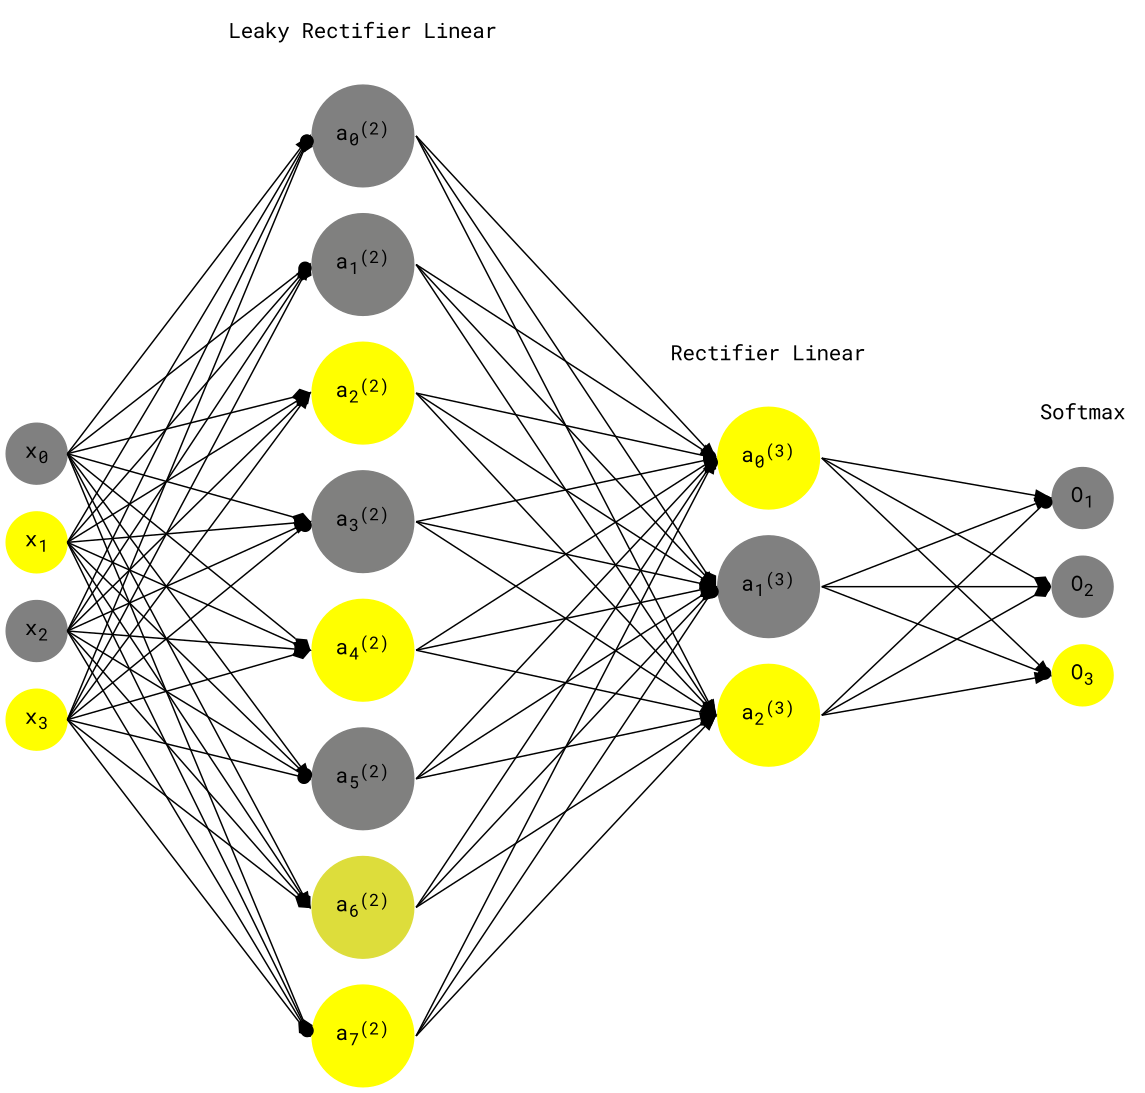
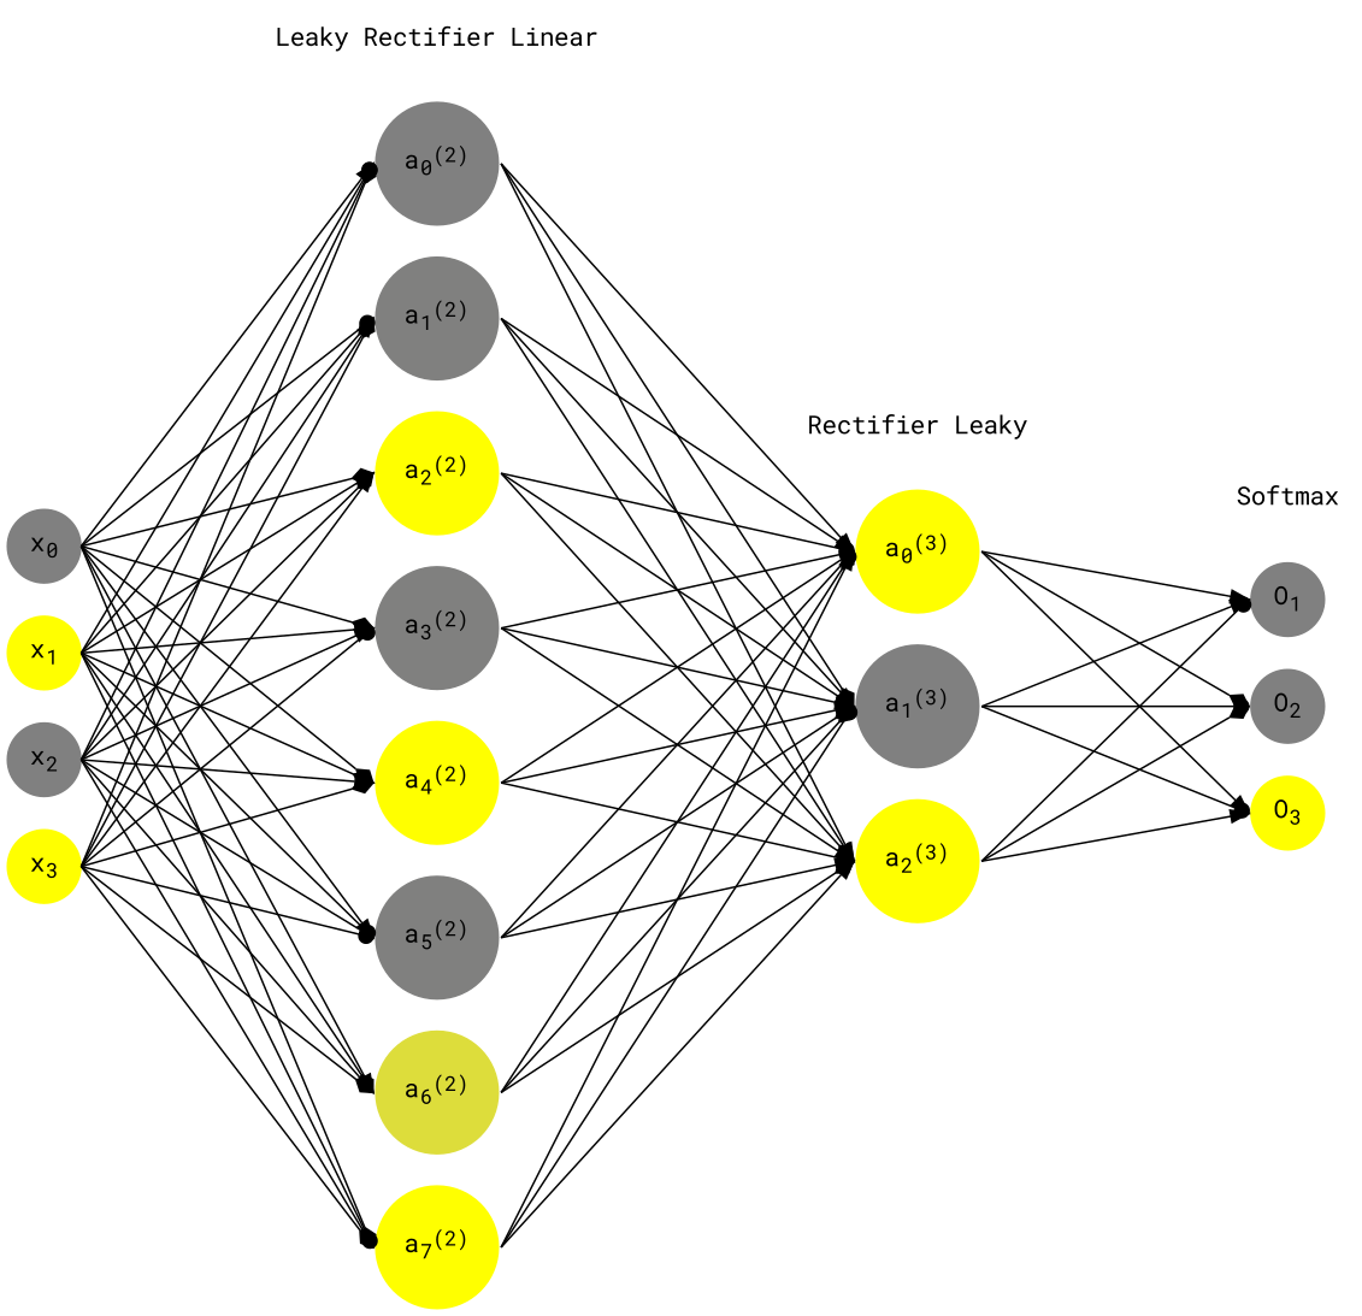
  digraph {
    rankdir=LR
    ranksep=1.4
    splines=false
    fontname="Roboto Mono"
    node [color="0.1667, 0.0, 0.5" fillcolor="0.1667, 0.0, 0.5" shape=circle style=filled fontname="Roboto Mono"]
    edge [headport=w style=solid tailport=e fontname="Roboto Mono" arrowhead=normal]
    n1 [label=<x<sub>0</sub>>]
    n2 [color="0.1667, 1.0, 1.0" fillcolor="0.1667, 1.0, 1.0" label=<x<sub>1</sub>>]
    n3 [label=<x<sub>2</sub>>]
    n4 [color="0.1667, 1.0, 1.0" fillcolor="0.1667, 1.0, 1.0" label=<x<sub>3</sub>>]
    n5 [color="0.1667, 0.000251, 0.500126" fillcolor="0.1667, 0.000251, 0.500126" label=<a<sub>0</sub><sup>(2)</sup>>]
    n6 [color="0.1667, 0.000679, 0.500339" fillcolor="0.1667, 0.000679, 0.500339" label=<a<sub>1</sub><sup>(2)</sup>>]
    n7 [color="0.1667, 2.584063, 1.792031" fillcolor="0.1667, 2.584063, 1.792031" label=<a<sub>2</sub><sup>(2)</sup>>]
    n8 [color="0.1667, 0.000652, 0.500326" fillcolor="0.1667, 0.000652, 0.500326" label=<a<sub>3</sub><sup>(2)</sup>>]
    n9 [color="0.1667, 1.845225, 1.422612" fillcolor="0.1667, 1.845225, 1.422612" label=<a<sub>4</sub><sup>(2)</sup>>]
    n10 [color="0.1667, 0.000120, 0.500060" fillcolor="0.1667, 0.000120, 0.500060" label=<a<sub>5</sub><sup>(2)</sup>>]
    n11 [color="0.1667, 0.730786, 0.865393" fillcolor="0.1667, 0.730786, 0.865393" label=<a<sub>6</sub><sup>(2)</sup>>]
    n12 [color="0.1667, 3.798345, 2.399173" fillcolor="0.1667, 3.798345, 2.399173" label=<a<sub>7</sub><sup>(2)</sup>>]
    n13 [color="0.1667, 14.755485, 7.877742" fillcolor="0.1667, 14.755485, 7.877742" label=<a<sub>0</sub><sup>(3)</sup>>]
    n14 [color="0.1667, 0.000000, 0.500000" fillcolor="0.1667, 0.000000, 0.500000" label=<a<sub>1</sub><sup>(3)</sup>>]
    n15 [color="0.1667, 5.685933, 3.342967" fillcolor="0.1667, 5.685933, 3.342967" label=<a<sub>2</sub><sup>(3)</sup>>]
    n16 [label=<O<sub>1</sub>>]
    n17 [label=<O<sub>2</sub>>]
    n18 [color="0.1667, 1.0, 1.0" fillcolor="0.1667, 1.0, 1.0" label=<O<sub>3</sub>>]
    n19 [label="Leaky Rectifier Linear" shape=plaintext color="" fillcolor="" style=""]
-   n20 [label="Rectifier Linear" shape=plaintext color="" fillcolor="" style=""]
+   n20 [label="Rectifier Leaky" shape=plaintext color="" fillcolor="" style=""]
    n21 [label=Softmax shape=plaintext color="" fillcolor="" style=""]
    subgraph sub_1 {
      n1
    }
    subgraph sub_2 {
      n2
    }
    subgraph sub_3 {
      n3
    }
    subgraph sub_4 {
      n4
    }
    subgraph sub_5 {
      n5
    }
    subgraph sub_6 {
      n6
    }
    subgraph sub_7 {
      n7
    }
    subgraph sub_8 {
      n8
    }
    subgraph sub_9 {
      n9
    }
    subgraph sub_10 {
      n10
    }
    subgraph sub_11 {
      n11
    }
    subgraph sub_12 {
      n12
    }
    subgraph sub_13 {
      n13
    }
    subgraph sub_14 {
      n14
    }
    subgraph sub_15 {
      n15
    }
    subgraph sub_16 {
      n16
    }
    subgraph sub_17 {
      n17
    }
    subgraph sub_18 {
      n18
    }
    subgraph sub_19 {
      rank=same
      n1
      n2
      n3
      n4
    }
    subgraph sub_20 {
      rank=same
      n5
      n6
      n7
      n8
      n9
      n10
      n11
      n12
    }
    subgraph sub_21 {
      rank=same
      n13
      n14
      n15
    }
    subgraph sub_22 {
      rank=same
      n16
      n17
      n18
    }
    subgraph sub_23 {
      rank=same
      n5
      n19
    }
    subgraph sub_24 {
      rank=same
      n13
      n20
    }
    subgraph sub_25 {
      rank=same
      n16
      n21
    }
    n1 -> n2 [style=invis arrowhead=""]
    n1 -> n5
    n1 -> n6 [arrowhead=dot]
    n1 -> n7 [arrowhead=diamond]
    n1 -> n8 [arrowhead=diamond]
    n1 -> n9 [arrowhead=diamond]
    n1 -> n10
    n1 -> n11
    n1 -> n12 [arrowhead=diamond]
    n2 -> n3 [style=invis arrowhead=""]
    n2 -> n5 [arrowhead=dot]
    n2 -> n6 [arrowhead=diamond]
    n2 -> n7
    n2 -> n8
    n2 -> n9 [arrowhead=diamond]
    n2 -> n10 [arrowhead=dot]
    n2 -> n11 [arrowhead=diamond]
    n2 -> n12 [arrowhead=dot]
    n3 -> n4 [style=invis arrowhead=""]
    n3 -> n5 [arrowhead=dot]
    n3 -> n6
    n3 -> n7 [arrowhead=diamond]
    n3 -> n8
    n3 -> n9
    n3 -> n10 [arrowhead=dot]
    n3 -> n11 [arrowhead=diamond]
    n3 -> n12 [arrowhead=diamond]
    n4 -> n5 [arrowhead=diamond]
    n4 -> n6 [arrowhead=diamond]
    n4 -> n7
    n4 -> n8 [arrowhead=dot]
    n4 -> n9 [arrowhead=diamond]
    n4 -> n10 [arrowhead=dot]
    n4 -> n11 [arrowhead=diamond]
    n4 -> n12 [arrowhead=diamond]
    n5 -> n6 [style=invis arrowhead=""]
    n5 -> n13
    n5 -> n14 [arrowhead=diamond]
    n5 -> n15
    n6 -> n7 [style=invis arrowhead=""]
    n6 -> n13
    n6 -> n14
    n6 -> n15
    n7 -> n8 [style=invis arrowhead=""]
    n7 -> n13 [arrowhead=dot]
    n7 -> n14
    n7 -> n15 [arrowhead=diamond]
    n8 -> n9 [style=invis arrowhead=""]
    n8 -> n13 [arrowhead=dot]
    n8 -> n14
    n8 -> n15
    n9 -> n10 [style=invis arrowhead=""]
    n9 -> n13 [arrowhead=dot]
    n9 -> n14
    n9 -> n15 [arrowhead=dot]
    n10 -> n11 [style=invis arrowhead=""]
    n10 -> n13 [arrowhead=dot]
    n10 -> n14 [arrowhead=diamond]
    n10 -> n15
    n11 -> n12 [style=invis arrowhead=""]
    n11 -> n13 [arrowhead=diamond]
    n11 -> n14 [arrowhead=diamond]
    n11 -> n15 [arrowhead=diamond]
    n12 -> n13
    n12 -> n14 [arrowhead=dot]
    n12 -> n15
    n13 -> n14 [style=invis arrowhead=""]
    n13 -> n16
    n13 -> n17 [arrowhead=diamond]
    n13 -> n18
    n14 -> n15 [style=invis arrowhead=""]
    n14 -> n16
    n14 -> n17 [arrowhead=dot]
    n14 -> n18 [arrowhead=dot]
    n15 -> n16 [arrowhead=dot]
    n15 -> n17 [arrowhead=diamond]
    n15 -> n18
    n16 -> n17 [style=invis arrowhead=""]
    n17 -> n18 [style=invis arrowhead=""]
    n19 -> n5 [style=invis arrowhead=""]
    n20 -> n13 [style=invis arrowhead=""]
    n21 -> n16 [style=invis arrowhead=""]
  }
